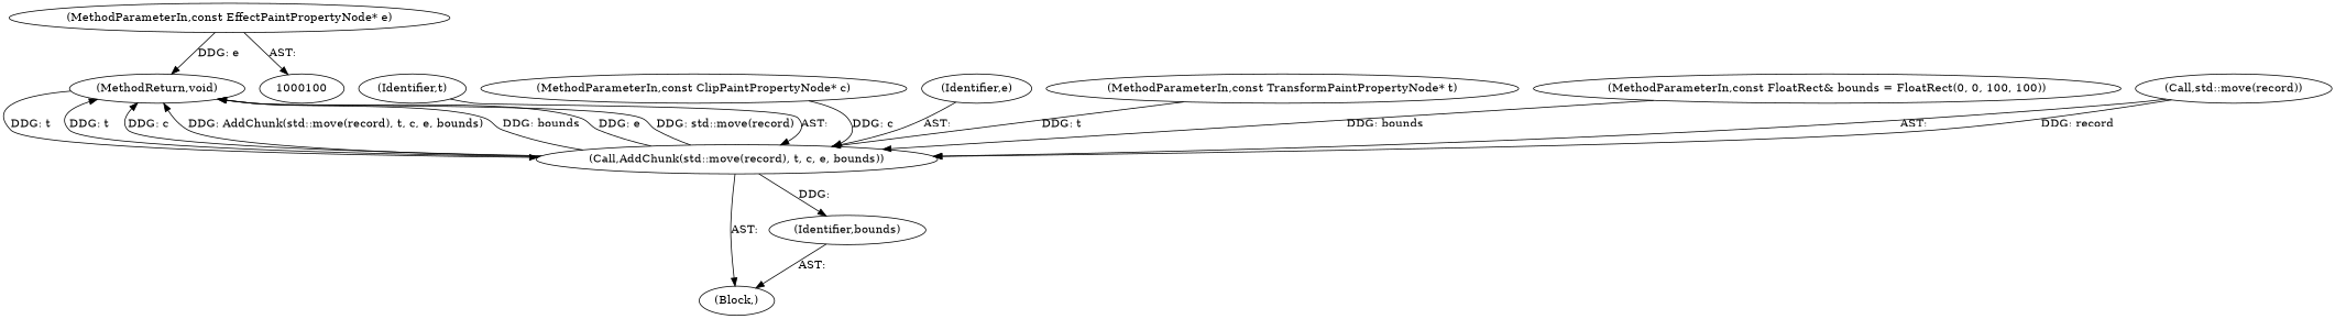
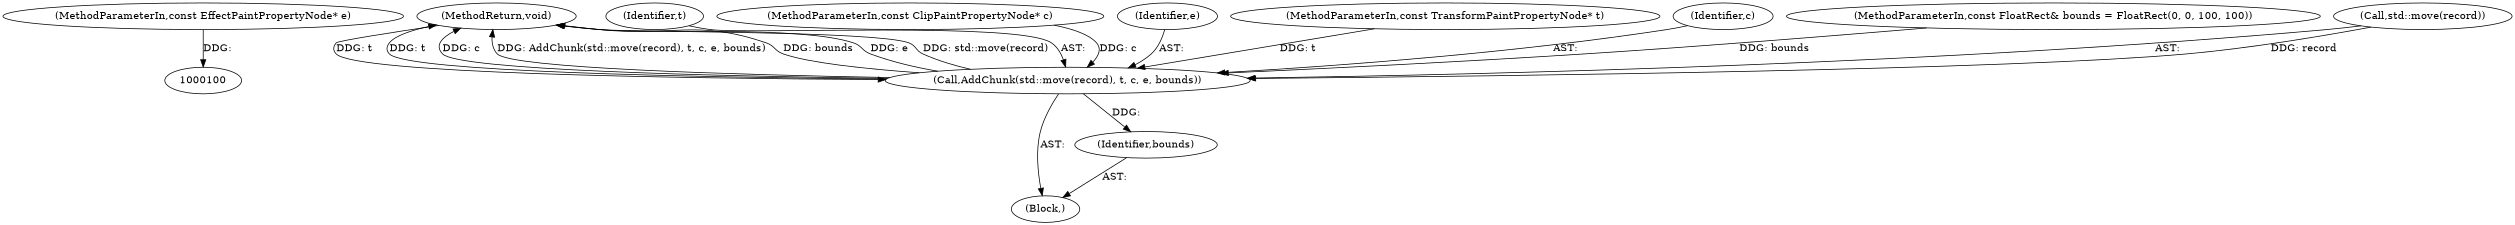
  digraph {
    n1 [label="(MethodParameterIn,const EffectPaintPropertyNode* e)"]
    n2 [label="(MethodReturn,void)"]
    1000100
    n4 [label="(Call,AddChunk(std::move(record), t, c, e, bounds))"]
    n5 [label="(Block,)"]
    n6 [label="(Identifier,bounds)"]
    n7 [label="(Identifier,t)"]
    n8 [label="(MethodParameterIn,const ClipPaintPropertyNode* c)"]
    n9 [label="(Identifier,e)"]
    n10 [label="(MethodParameterIn,const TransformPaintPropertyNode* t)"]
+   n11 [label="(Identifier,c)"]
    n12 [label="(MethodParameterIn,const FloatRect& bounds = FloatRect(0, 0, 100, 100))"]
    n13 [label="(Call,std::move(record))"]
-   n1 -> n2 [label="DDG: e"]
-   n1 -> 1000100 [label="AST: "]
+   n1 -> 1000100 [label="DDG: "]
    n2 -> n4 [label="DDG: t"]
    n4 -> n2 [label="DDG: t"]
    n4 -> n2 [label="DDG: c"]
    n4 -> n2 [label="DDG: AddChunk(std::move(record), t, c, e, bounds)"]
    n4 -> n2 [label="DDG: bounds"]
    n4 -> n2 [label="DDG: e"]
    n4 -> n2 [label="DDG: std::move(record)"]
    n4 -> n5 [label="AST: "]
    n4 -> n6 [label="DDG: "]
    n6 -> n5 [label="AST: "]
    n7 -> n4 [label="AST: "]
    n8 -> n4 [label="DDG: c"]
    n9 -> n4 [label="AST: "]
    n10 -> n4 [label="DDG: t"]
+   n11 -> n4 [label="AST: "]
    n12 -> n4 [label="DDG: bounds"]
    n13 -> n4 [label="AST: "]
    n13 -> n4 [label="DDG: record"]
  }
